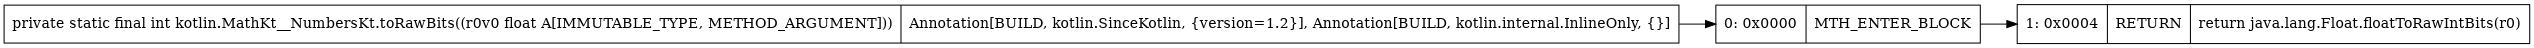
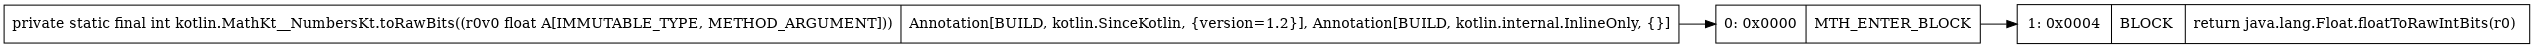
  digraph {
    rankdir=LR
    node [shape=record]
    n1 [label="{0\:\ 0x0000|MTH_ENTER_BLOCK\l}"]
-   n2 [label="{1\:\ 0x0004|RETURN\l|return java.lang.Float.floatToRawIntBits(r0)\l}"]
+   n2 [label="{1\:\ 0x0004|BLOCK\l|return java.lang.Float.floatToRawIntBits(r0)\l}"]
    n3 [label="{private static final int kotlin.MathKt__NumbersKt.toRawBits((r0v0 float A[IMMUTABLE_TYPE, METHOD_ARGUMENT]))  | Annotation[BUILD, kotlin.SinceKotlin, \{version=1.2\}], Annotation[BUILD, kotlin.internal.InlineOnly, \{\}]\l}"]
    n1 -> n2
    n3 -> n1
  }
